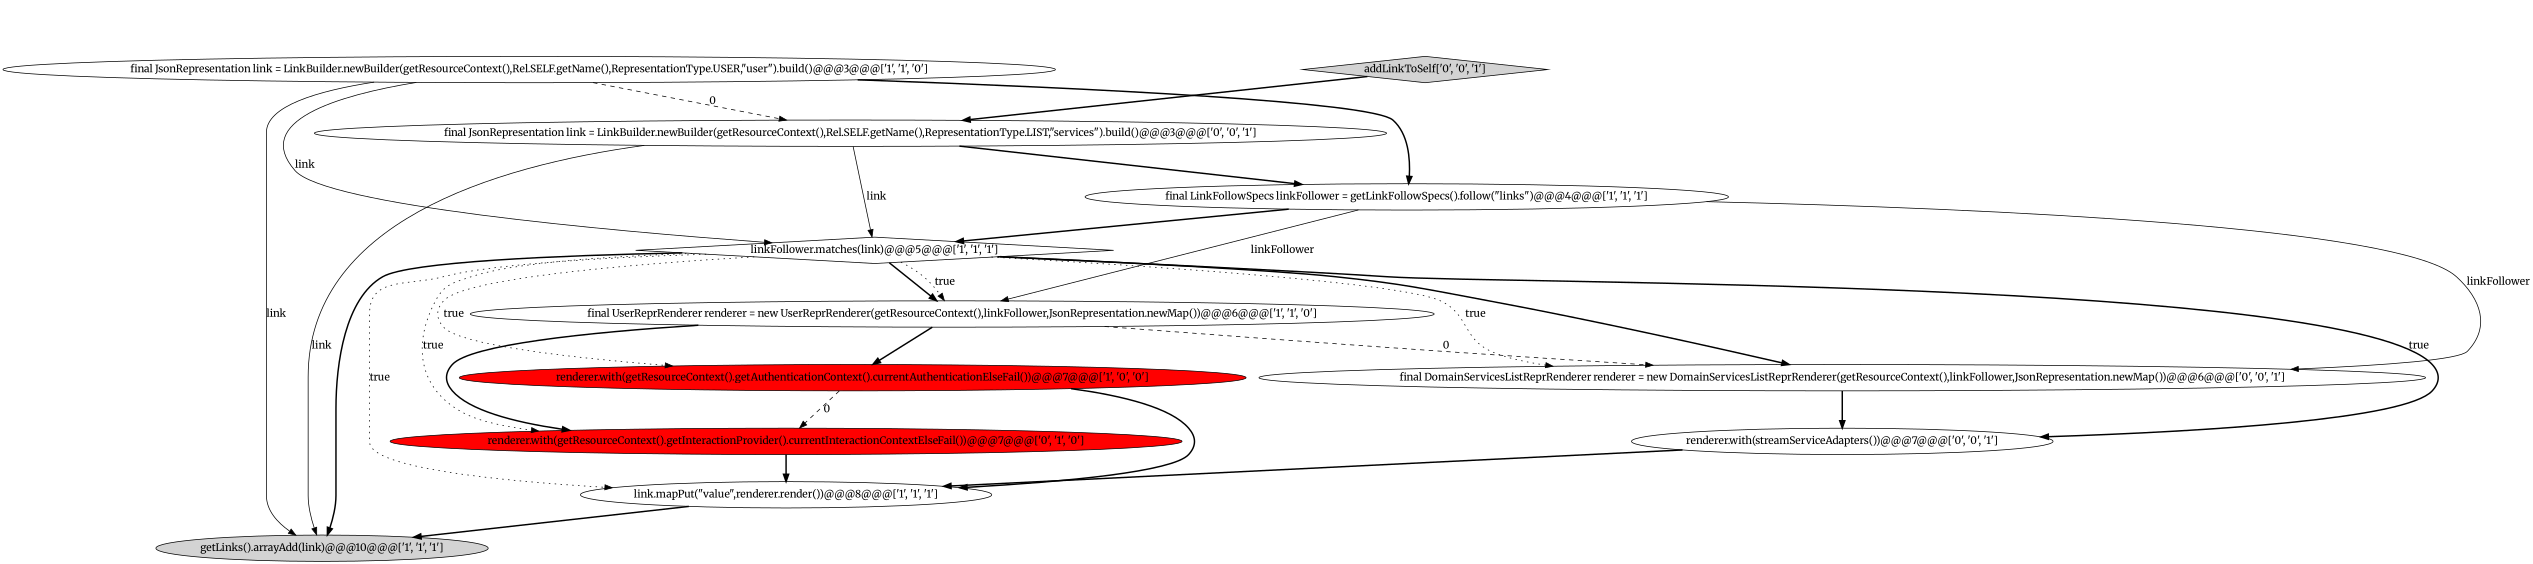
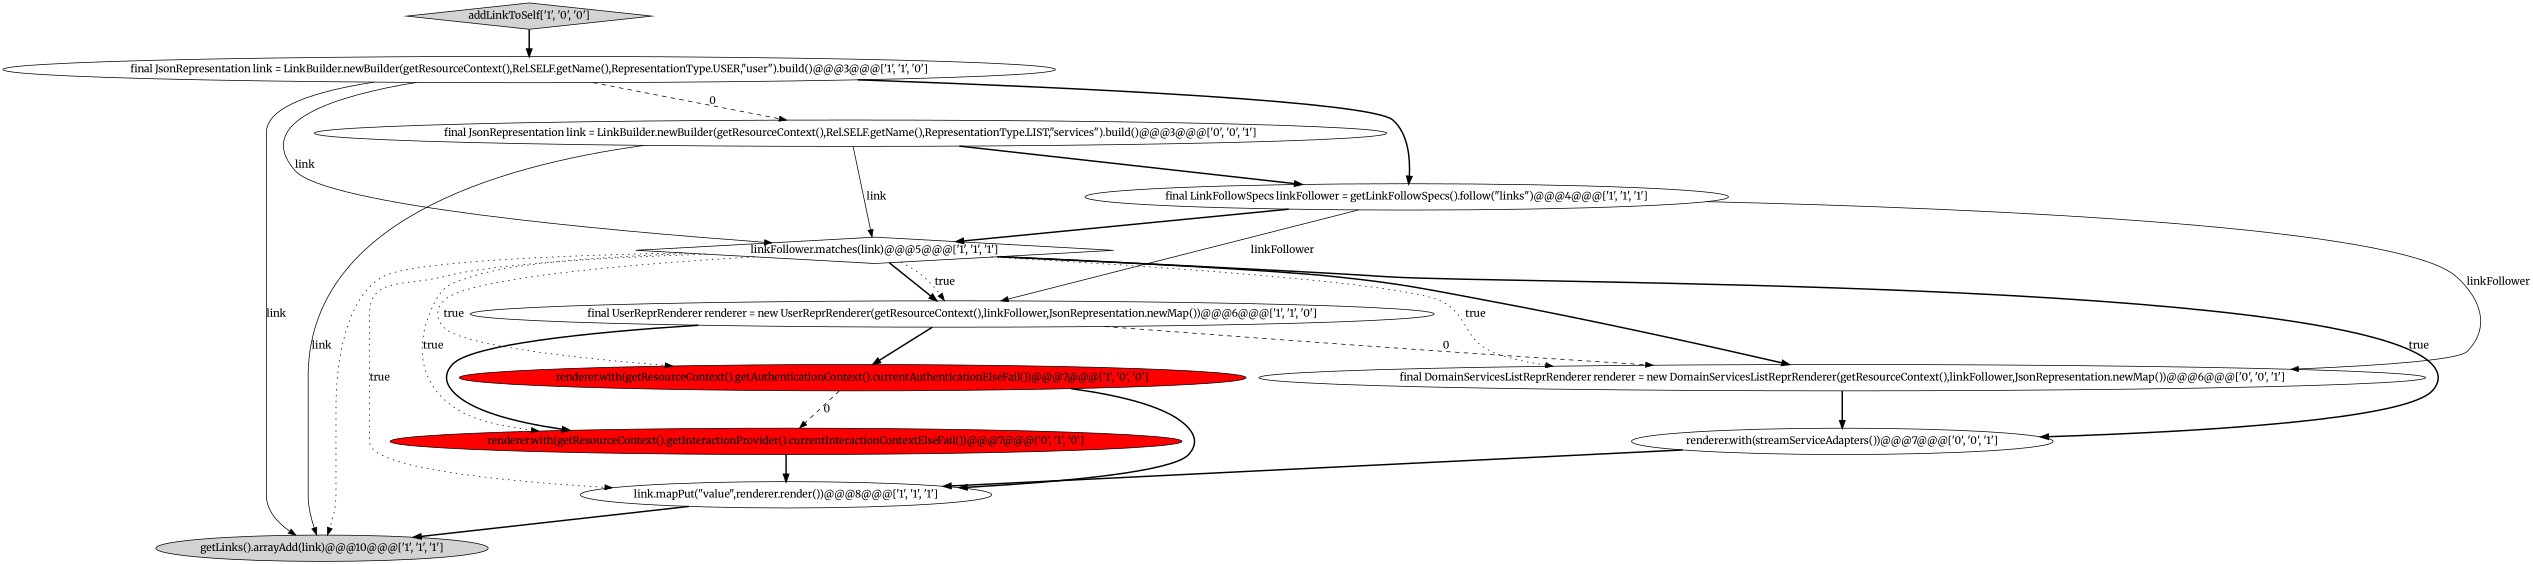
  digraph {
    fontname=Merriweather
    node [fillcolor=white fontname=Merriweather shape=ellipse style=filled]
    edge [fontname=Merriweather style=bold]
+   n1 [fillcolor=lightgray label="addLinkToSelf['1', '0', '0']" shape=diamond]
    n2 [label="final JsonRepresentation link = LinkBuilder.newBuilder(getResourceContext(),Rel.SELF.getName(),RepresentationType.USER,\"user\").build()@@@3@@@['1', '1', '0']"]
    n3 [label="final JsonRepresentation link = LinkBuilder.newBuilder(getResourceContext(),Rel.SELF.getName(),RepresentationType.LIST,\"services\").build()@@@3@@@['0', '0', '1']"]
    n4 [label="linkFollower.matches(link)@@@5@@@['1', '1', '1']" shape=diamond]
    n5 [fillcolor=lightgray label="getLinks().arrayAdd(link)@@@10@@@['1', '1', '1']"]
    n6 [label="final LinkFollowSpecs linkFollower = getLinkFollowSpecs().follow(\"links\")@@@4@@@['1', '1', '1']"]
-   n7 [fillcolor=lightgray label="addLinkToSelf['0', '0', '1']" shape=diamond]
    n8 [fillcolor=red label="renderer.with(getResourceContext().getInteractionProvider().currentInteractionContextElseFail())@@@7@@@['0', '1', '0']"]
    n9 [label="link.mapPut(\"value\",renderer.render())@@@8@@@['1', '1', '1']"]
    n10 [fillcolor=red label="renderer.with(getResourceContext().getAuthenticationContext().currentAuthenticationElseFail())@@@7@@@['1', '0', '0']"]
    n11 [label="renderer.with(streamServiceAdapters())@@@7@@@['0', '0', '1']"]
    n12 [label="final DomainServicesListReprRenderer renderer = new DomainServicesListReprRenderer(getResourceContext(),linkFollower,JsonRepresentation.newMap())@@@6@@@['0', '0', '1']"]
    n13 [label="final UserReprRenderer renderer = new UserReprRenderer(getResourceContext(),linkFollower,JsonRepresentation.newMap())@@@6@@@['1', '1', '0']"]
+   n1 -> n2
    n2 -> n3 [label=0 style=dashed]
    n2 -> n4 [label=link style=solid]
    n2 -> n5 [label=link style=solid]
    n2 -> n6
    n3 -> n4 [label=link style=solid]
    n3 -> n5 [label=link style=solid]
    n3 -> n6
-   n4 -> n5
+   n4 -> n5 [style=dotted]
    n4 -> n8 [label=true style=dotted]
    n4 -> n9 [label=true style=dotted]
    n4 -> n10 [label=true style=dotted]
    n4 -> n11 [label=true]
    n4 -> n12 [label=true style=dotted]
    n4 -> n12
    n4 -> n13
    n4 -> n13 [label=true style=dotted]
    n6 -> n4
    n6 -> n12 [label=linkFollower style=solid]
    n6 -> n13 [label=linkFollower style=solid]
-   n7 -> n3
    n8 -> n9
    n9 -> n5
    n10 -> n8 [label=0 style=dashed]
    n10 -> n9
    n11 -> n9
    n12 -> n11
    n13 -> n8
    n13 -> n10
    n13 -> n12 [label=0 style=dashed]
  }
